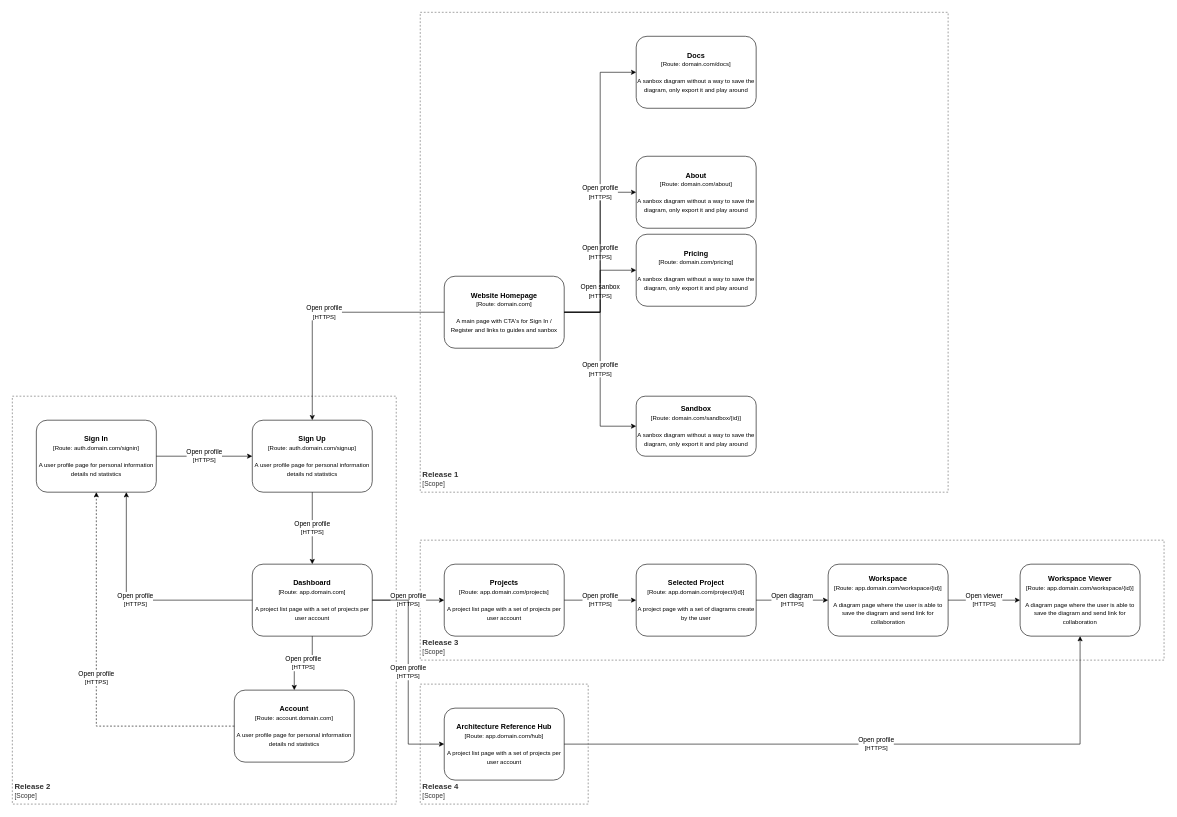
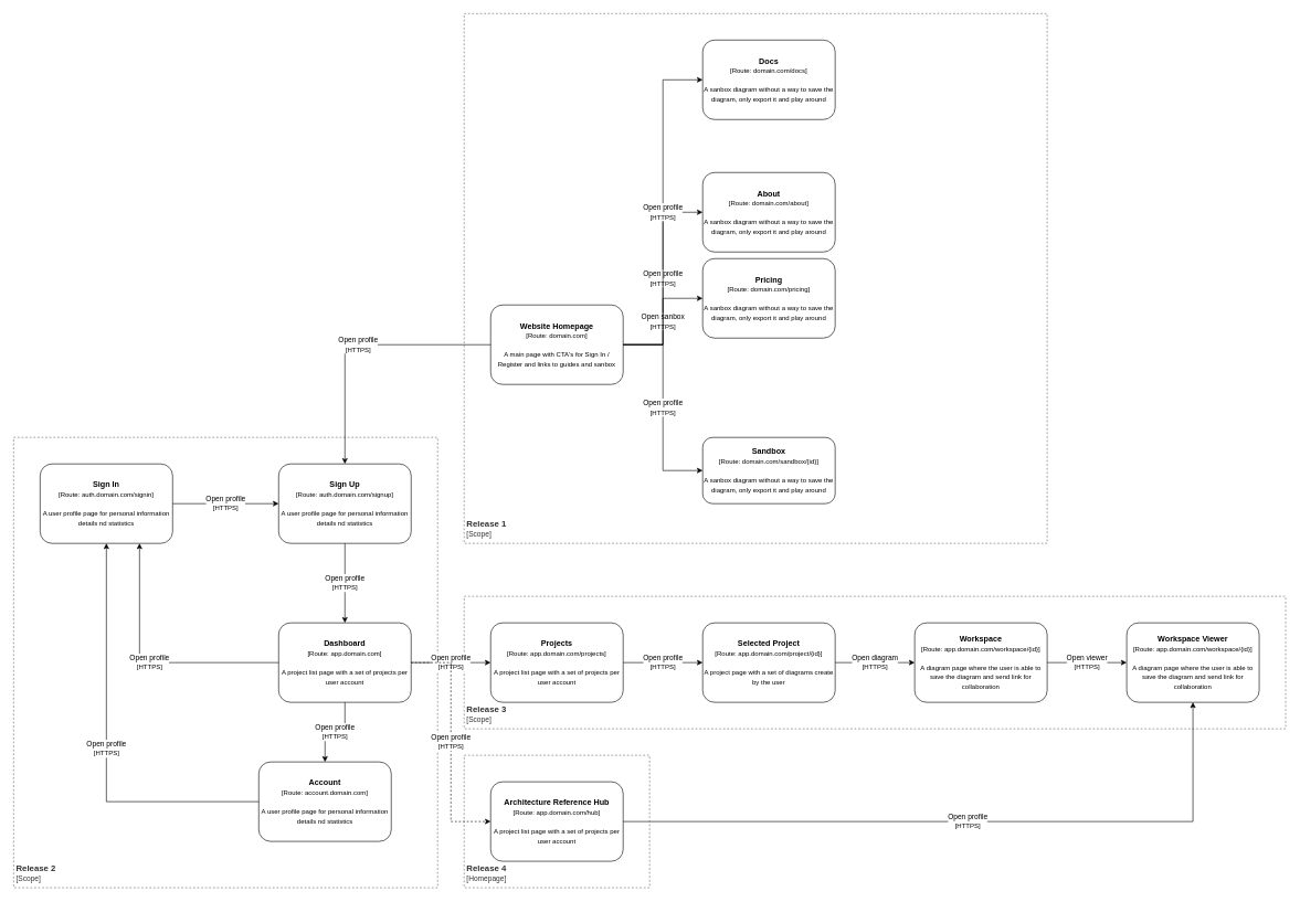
  <mxCell id="0" />
  <mxCell id="1" parent="0" />
  <mxCell id="2" value="&lt;b&gt;&lt;font style=&quot;font-size: 13px&quot;&gt;Release 2&lt;/font&gt;&lt;/b&gt;&lt;br style=&quot;font-size: 12px&quot;&gt;&lt;font style=&quot;font-size: 11px&quot;&gt;[Scope]&lt;/font&gt;" style="rounded=0;whiteSpace=wrap;html=1;dashed=1;verticalAlign=bottom;align=left;fontSize=12;fontColor=#333333;spacingBottom=4;spacingLeft=2;fillColor=none;strokeColor=#666666;" parent="1" vertex="1"><mxGeometry x="20" y="660" width="640" height="680" as="geometry" /></mxCell>
  <mxCell id="3" value="&lt;b&gt;&lt;font style=&quot;font-size: 13px&quot;&gt;Release 1&lt;/font&gt;&lt;/b&gt;&lt;br style=&quot;font-size: 12px&quot;&gt;&lt;font style=&quot;font-size: 11px&quot;&gt;[Scope]&lt;/font&gt;" style="rounded=0;whiteSpace=wrap;html=1;dashed=1;verticalAlign=bottom;align=left;fontSize=12;fontColor=#333333;spacingBottom=4;spacingLeft=2;fillColor=none;strokeColor=#666666;" parent="1" vertex="1"><mxGeometry x="700" y="20" width="880" height="800" as="geometry" /></mxCell>
  <mxCell id="4" value="&lt;b&gt;&lt;font style=&quot;font-size: 13px&quot;&gt;Release 3&lt;/font&gt;&lt;/b&gt;&lt;br style=&quot;font-size: 12px&quot;&gt;&lt;font style=&quot;font-size: 11px&quot;&gt;[Scope]&lt;/font&gt;" style="rounded=0;whiteSpace=wrap;html=1;dashed=1;verticalAlign=bottom;align=left;fontSize=12;fontColor=#333333;spacingBottom=4;spacingLeft=2;fillColor=none;strokeColor=#666666;" parent="1" vertex="1"><mxGeometry x="700" y="900" width="1240" height="200" as="geometry" /></mxCell>
  <mxCell id="5" value="&lt;b&gt;Website Homepage&lt;/b&gt;&lt;br&gt;&lt;font style=&quot;font-size: 10px&quot;&gt;[Route: domain.com]&lt;br&gt;&lt;br&gt;A main page with CTA's for Sign In / Register and links to guides and sanbox&lt;/font&gt;" style="rounded=1;whiteSpace=wrap;html=1;align=center;strokeColor=default;fillColor=default;comic=0;resizable=0;" parent="1" vertex="1"><mxGeometry x="740" y="460" width="200" height="120" as="geometry" /></mxCell>
  <mxCell id="6" value="&lt;b&gt;Pricing&lt;/b&gt;&lt;br&gt;&lt;font style=&quot;font-size: 10px&quot;&gt;[Route: domain.com/pricing]&lt;br&gt;&lt;br&gt;A sanbox diagram without a way to save the diagram, only export it and play around&lt;/font&gt;" style="rounded=1;whiteSpace=wrap;html=1;align=center;strokeColor=default;fillColor=default;comic=0;resizable=0;" parent="1" vertex="1"><mxGeometry x="1060" y="390" width="200" height="120" as="geometry" /></mxCell>
  <mxCell id="7" value="Open sanbox&lt;br&gt;&lt;font style=&quot;font-size: 10px&quot;&gt;[HTTPS]&lt;/font&gt;" style="endArrow=classic;html=1;edgeStyle=orthogonalEdgeStyle;rounded=0;flowAnimation=0;" parent="1" source="5" target="6" edge="1"><mxGeometry width="50" height="50" relative="1" as="geometry"><mxPoint x="950" y="810" as="sourcePoint" /><mxPoint x="1030" y="730" as="targetPoint" /></mxGeometry></mxCell>
  <mxCell id="8" value="&lt;b&gt;Workspace&lt;/b&gt;&lt;br&gt;&lt;font style=&quot;font-size: 10px&quot;&gt;[Route: app.domain.com/workspace/{id}]&lt;br&gt;&lt;br&gt;A diagram page where the user is able to save the diagram and send link for collaboration&lt;/font&gt;" style="rounded=1;whiteSpace=wrap;html=1;align=center;strokeColor=default;fillColor=default;comic=0;resizable=0;" parent="1" vertex="1"><mxGeometry x="1380" y="940" width="200" height="120" as="geometry" /></mxCell>
  <mxCell id="9" value="&lt;b&gt;Sign Up&lt;/b&gt;&lt;br&gt;&lt;font style=&quot;font-size: 10px&quot;&gt;[Route: auth.domain.com/signup]&lt;br&gt;&lt;br&gt;A user profile page for personal information details nd statistics&lt;/font&gt;" style="rounded=1;whiteSpace=wrap;html=1;align=center;strokeColor=default;fillColor=default;comic=0;resizable=0;" parent="1" vertex="1"><mxGeometry x="420" y="700" width="200" height="120" as="geometry" /></mxCell>
  <mxCell id="10" value="&lt;b&gt;Selected Project&lt;/b&gt;&lt;br&gt;&lt;font style=&quot;font-size: 10px&quot;&gt;[Route: app.domain.com/project/{id}]&lt;br&gt;&lt;br&gt;A project page with a set of diagrams create by the user&lt;/font&gt;" style="rounded=1;whiteSpace=wrap;html=1;align=center;strokeColor=default;fillColor=default;comic=0;resizable=0;" parent="1" vertex="1"><mxGeometry x="1060" y="940" width="200" height="120" as="geometry" /></mxCell>
  <mxCell id="11" value="&lt;b&gt;Projects&lt;/b&gt;&lt;br&gt;&lt;font style=&quot;font-size: 10px&quot;&gt;[Route: app.domain.com/projects]&lt;br&gt;&lt;br&gt;A project list page with a set of projects per user account&lt;/font&gt;" style="rounded=1;whiteSpace=wrap;html=1;align=center;strokeColor=default;fillColor=default;comic=0;resizable=0;" parent="1" vertex="1"><mxGeometry x="740" y="940" width="200" height="120" as="geometry" /></mxCell>
  <mxCell id="12" value="Open profile&lt;br&gt;&lt;font style=&quot;font-size: 10px&quot;&gt;[HTTPS]&lt;/font&gt;" style="endArrow=classic;html=1;edgeStyle=orthogonalEdgeStyle;rounded=0;flowAnimation=0;" parent="1" source="5" target="9" edge="1"><mxGeometry width="50" height="50" relative="1" as="geometry"><mxPoint x="1450" y="410" as="sourcePoint" /><mxPoint x="1455" y="530" as="targetPoint" /></mxGeometry></mxCell>
  <mxCell id="13" value="Open diagram&lt;br&gt;&lt;font style=&quot;font-size: 10px&quot;&gt;[HTTPS]&lt;/font&gt;" style="endArrow=classic;html=1;edgeStyle=orthogonalEdgeStyle;rounded=0;flowAnimation=0;" parent="1" source="10" target="8" edge="1"><mxGeometry width="50" height="50" relative="1" as="geometry"><mxPoint x="1550" y="200" as="sourcePoint" /><mxPoint x="1710" y="200" as="targetPoint" /></mxGeometry></mxCell>
  <mxCell id="14" value="Open profile&lt;br&gt;&lt;font style=&quot;font-size: 10px&quot;&gt;[HTTPS]&lt;/font&gt;" style="endArrow=classic;html=1;edgeStyle=orthogonalEdgeStyle;rounded=0;flowAnimation=0;" parent="1" source="9" target="19" edge="1"><mxGeometry width="50" height="50" relative="1" as="geometry"><mxPoint x="1470" y="410" as="sourcePoint" /><mxPoint x="1470" y="550" as="targetPoint" /></mxGeometry></mxCell>
  <mxCell id="15" value="Open profile&lt;br&gt;&lt;font style=&quot;font-size: 10px&quot;&gt;[HTTPS]&lt;/font&gt;" style="endArrow=classic;html=1;edgeStyle=orthogonalEdgeStyle;rounded=0;flowAnimation=0;entryX=0;entryY=0.5;entryDx=0;entryDy=0;" parent="1" source="5" target="30" edge="1"><mxGeometry width="50" height="50" relative="1" as="geometry"><mxPoint x="1470" y="610" as="sourcePoint" /><mxPoint x="1140" y="280" as="targetPoint" /></mxGeometry></mxCell>
  <mxCell id="16" value="Open profile&lt;br&gt;&lt;font style=&quot;font-size: 10px&quot;&gt;[HTTPS]&lt;/font&gt;" style="endArrow=classic;html=1;edgeStyle=orthogonalEdgeStyle;rounded=0;flowAnimation=0;" parent="1" source="11" target="10" edge="1"><mxGeometry width="50" height="50" relative="1" as="geometry"><mxPoint x="1310" y="450" as="sourcePoint" /><mxPoint x="1150" y="550" as="targetPoint" /></mxGeometry></mxCell>
  <mxCell id="17" value="&lt;b&gt;Workspace Viewer&lt;/b&gt;&lt;br&gt;&lt;font style=&quot;font-size: 10px&quot;&gt;[Route: app.domain.com/workspace/{id}]&lt;br&gt;&lt;br&gt;A diagram page where the user is able to save the diagram and send link for collaboration&lt;/font&gt;" style="rounded=1;whiteSpace=wrap;html=1;align=center;strokeColor=default;fillColor=default;comic=0;resizable=0;" parent="1" vertex="1"><mxGeometry x="1700" y="940" width="200" height="120" as="geometry" /></mxCell>
  <mxCell id="18" value="Open viewer&lt;br&gt;&lt;font style=&quot;font-size: 10px&quot;&gt;[HTTPS]&lt;/font&gt;" style="endArrow=classic;html=1;edgeStyle=orthogonalEdgeStyle;rounded=0;flowAnimation=0;" parent="1" source="8" target="17" edge="1"><mxGeometry width="50" height="50" relative="1" as="geometry"><mxPoint x="1270" y="810.048" as="sourcePoint" /><mxPoint x="1490" y="950" as="targetPoint" /></mxGeometry></mxCell>
  <mxCell id="19" value="&lt;b&gt;Dashboard&lt;/b&gt;&lt;br&gt;&lt;font style=&quot;font-size: 10px&quot;&gt;[Route: app.domain.com]&lt;br&gt;&lt;br&gt;A project list page with a set of projects per user account&lt;/font&gt;" style="rounded=1;whiteSpace=wrap;html=1;align=center;strokeColor=default;fillColor=default;comic=0;resizable=0;" parent="1" vertex="1"><mxGeometry x="420" y="940" width="200" height="120" as="geometry" /></mxCell>
  <mxCell id="20" value="Open profile&lt;br&gt;&lt;font style=&quot;font-size: 10px&quot;&gt;[HTTPS]&lt;/font&gt;" style="endArrow=classic;html=1;edgeStyle=orthogonalEdgeStyle;rounded=0;flowAnimation=0;" parent="1" source="19" target="11" edge="1"><mxGeometry width="50" height="50" relative="1" as="geometry"><mxPoint x="950" y="1010" as="sourcePoint" /><mxPoint x="1070" y="1010" as="targetPoint" /></mxGeometry></mxCell>
  <mxCell id="21" value="&lt;b&gt;Sign In&lt;/b&gt;&lt;br&gt;&lt;font style=&quot;font-size: 10px&quot;&gt;[Route: auth.domain.com/signin]&lt;br&gt;&lt;br&gt;A user profile page for personal information details nd statistics&lt;/font&gt;" style="rounded=1;whiteSpace=wrap;html=1;align=center;strokeColor=default;fillColor=default;comic=0;resizable=0;" parent="1" vertex="1"><mxGeometry x="60" y="700" width="200" height="120" as="geometry" /></mxCell>
  <mxCell id="22" value="Open profile&lt;br&gt;&lt;font style=&quot;font-size: 10px&quot;&gt;[HTTPS]&lt;/font&gt;" style="endArrow=classic;html=1;edgeStyle=orthogonalEdgeStyle;rounded=0;flowAnimation=0;" parent="1" source="21" target="9" edge="1"><mxGeometry width="50" height="50" relative="1" as="geometry"><mxPoint x="530" y="830" as="sourcePoint" /><mxPoint x="530" y="950" as="targetPoint" /></mxGeometry></mxCell>
  <mxCell id="23" value="&lt;b&gt;Account&lt;/b&gt;&lt;br&gt;&lt;font style=&quot;font-size: 10px&quot;&gt;[Route: account.domain.com]&lt;br&gt;&lt;br&gt;A user profile page for personal information details nd statistics&lt;/font&gt;" style="rounded=1;whiteSpace=wrap;html=1;align=center;strokeColor=default;fillColor=default;comic=0;resizable=0;" parent="1" vertex="1"><mxGeometry x="390" y="1150" width="200" height="120" as="geometry" /></mxCell>
  <mxCell id="24" value="Open profile&lt;br&gt;&lt;font style=&quot;font-size: 10px&quot;&gt;[HTTPS]&lt;/font&gt;" style="endArrow=classic;html=1;edgeStyle=orthogonalEdgeStyle;rounded=0;flowAnimation=0;" parent="1" source="19" target="23" edge="1"><mxGeometry width="50" height="50" relative="1" as="geometry"><mxPoint x="530" y="830" as="sourcePoint" /><mxPoint x="530" y="950" as="targetPoint" /></mxGeometry></mxCell>
- <mxCell id="25" value="Open profile&lt;br&gt;&lt;font style=&quot;font-size: 10px&quot;&gt;[HTTPS]&lt;/font&gt;" style="endArrow=classic;html=1;edgeStyle=orthogonalEdgeStyle;rounded=0;flowAnimation=0;dashed=1;" parent="1" source="23" target="21" edge="1"><mxGeometry width="50" height="50" relative="1" as="geometry"><mxPoint x="540" y="840" as="sourcePoint" /><mxPoint x="540" y="960" as="targetPoint" /></mxGeometry></mxCell>
+ <mxCell id="25" value="Open profile&lt;br&gt;&lt;font style=&quot;font-size: 10px&quot;&gt;[HTTPS]&lt;/font&gt;" style="endArrow=classic;html=1;edgeStyle=orthogonalEdgeStyle;rounded=0;flowAnimation=0;" parent="1" source="23" target="21" edge="1"><mxGeometry width="50" height="50" relative="1" as="geometry"><mxPoint x="540" y="840" as="sourcePoint" /><mxPoint x="540" y="960" as="targetPoint" /></mxGeometry></mxCell>
  <mxCell id="26" value="Open profile&lt;br&gt;&lt;font style=&quot;font-size: 10px&quot;&gt;[HTTPS]&lt;/font&gt;" style="endArrow=classic;html=1;edgeStyle=orthogonalEdgeStyle;rounded=0;flowAnimation=0;entryX=0.75;entryY=1;entryDx=0;entryDy=0;" parent="1" source="19" target="21" edge="1"><mxGeometry width="50" height="50" relative="1" as="geometry"><mxPoint x="550" y="850" as="sourcePoint" /><mxPoint x="550" y="970" as="targetPoint" /></mxGeometry></mxCell>
  <mxCell id="27" value="&lt;b&gt;Architecture Reference Hub&lt;/b&gt;&lt;br&gt;&lt;font style=&quot;font-size: 10px&quot;&gt;[Route: app.domain.com/hub]&lt;br&gt;&lt;br&gt;A project list page with a set of projects per user account&lt;/font&gt;" style="rounded=1;whiteSpace=wrap;html=1;align=center;strokeColor=default;fillColor=default;comic=0;resizable=0;" parent="1" vertex="1"><mxGeometry x="740" y="1180" width="200" height="120" as="geometry" /></mxCell>
- <mxCell id="28" value="Open profile&lt;br&gt;&lt;font style=&quot;font-size: 10px&quot;&gt;[HTTPS]&lt;/font&gt;" style="endArrow=classic;html=1;edgeStyle=orthogonalEdgeStyle;rounded=0;flowAnimation=0;entryX=0;entryY=0.5;entryDx=0;entryDy=0;" parent="1" source="19" target="27" edge="1"><mxGeometry width="50" height="50" relative="1" as="geometry"><mxPoint x="630" y="1010" as="sourcePoint" /><mxPoint x="750" y="1010" as="targetPoint" /></mxGeometry></mxCell>
+ <mxCell id="28" value="Open profile&lt;br&gt;&lt;font style=&quot;font-size: 10px&quot;&gt;[HTTPS]&lt;/font&gt;" style="endArrow=classic;html=1;edgeStyle=orthogonalEdgeStyle;rounded=0;flowAnimation=0;entryX=0;entryY=0.5;entryDx=0;entryDy=0;dashed=1;" parent="1" source="19" target="27" edge="1"><mxGeometry width="50" height="50" relative="1" as="geometry"><mxPoint x="630" y="1010" as="sourcePoint" /><mxPoint x="750" y="1010" as="targetPoint" /></mxGeometry></mxCell>
  <mxCell id="29" value="Open profile&lt;br&gt;&lt;font style=&quot;font-size: 10px&quot;&gt;[HTTPS]&lt;/font&gt;" style="endArrow=classic;html=1;edgeStyle=orthogonalEdgeStyle;rounded=0;flowAnimation=0;" parent="1" source="27" target="17" edge="1"><mxGeometry width="50" height="50" relative="1" as="geometry"><mxPoint x="630" y="1010" as="sourcePoint" /><mxPoint x="750" y="1250" as="targetPoint" /></mxGeometry></mxCell>
  <mxCell id="30" value="&lt;b&gt;About&lt;/b&gt;&lt;br&gt;&lt;font style=&quot;font-size: 10px&quot;&gt;[Route: domain.com/about]&lt;br&gt;&lt;br&gt;A sanbox diagram without a way to save the diagram, only export it and play around&lt;/font&gt;" style="rounded=1;whiteSpace=wrap;html=1;align=center;strokeColor=default;fillColor=default;comic=0;resizable=0;" parent="1" vertex="1"><mxGeometry x="1060" y="260" width="200" height="120" as="geometry" /></mxCell>
  <mxCell id="31" value="&lt;b&gt;Docs&lt;/b&gt;&lt;br&gt;&lt;font style=&quot;font-size: 10px&quot;&gt;[Route: domain.com/docs]&lt;br&gt;&lt;br&gt;A sanbox diagram without a way to save the diagram, only export it and play around&lt;/font&gt;" style="rounded=1;whiteSpace=wrap;html=1;align=center;strokeColor=default;fillColor=default;comic=0;resizable=0;" parent="1" vertex="1"><mxGeometry x="1060" y="60" width="200" height="120" as="geometry" /></mxCell>
  <mxCell id="32" value="&lt;b&gt;Sandbox&lt;/b&gt;&lt;br&gt;&lt;font style=&quot;font-size: 10px&quot;&gt;[Route: domain.com/sandbox/{id}]&lt;br&gt;&lt;br&gt;A sanbox diagram without a way to save the diagram, only export it and play around&lt;/font&gt;" style="rounded=1;whiteSpace=wrap;html=1;align=center;strokeColor=default;fillColor=default;comic=0;resizable=0;" parent="1" vertex="1"><mxGeometry x="1060" y="660" width="200" height="100" as="geometry" /></mxCell>
  <mxCell id="33" value="Open profile&lt;br&gt;&lt;font style=&quot;font-size: 10px&quot;&gt;[HTTPS]&lt;/font&gt;" style="endArrow=classic;html=1;edgeStyle=orthogonalEdgeStyle;rounded=0;flowAnimation=0;entryX=0;entryY=0.5;entryDx=0;entryDy=0;" parent="1" source="5" target="31" edge="1"><mxGeometry width="50" height="50" relative="1" as="geometry"><mxPoint x="950" y="530" as="sourcePoint" /><mxPoint x="1070" y="330" as="targetPoint" /></mxGeometry></mxCell>
  <mxCell id="34" value="Open profile&lt;br&gt;&lt;font style=&quot;font-size: 10px&quot;&gt;[HTTPS]&lt;/font&gt;" style="endArrow=classic;html=1;edgeStyle=orthogonalEdgeStyle;rounded=0;flowAnimation=0;entryX=0;entryY=0.5;entryDx=0;entryDy=0;" parent="1" source="5" target="32" edge="1"><mxGeometry width="50" height="50" relative="1" as="geometry"><mxPoint x="960" y="540" as="sourcePoint" /><mxPoint x="1080" y="340" as="targetPoint" /></mxGeometry></mxCell>
- <mxCell id="35" value="&lt;b&gt;&lt;font style=&quot;font-size: 13px&quot;&gt;Release 4&lt;/font&gt;&lt;/b&gt;&lt;br style=&quot;font-size: 12px&quot;&gt;&lt;font style=&quot;font-size: 11px&quot;&gt;[Scope]&lt;/font&gt;" style="rounded=0;whiteSpace=wrap;html=1;dashed=1;verticalAlign=bottom;align=left;fontSize=12;fontColor=#333333;spacingBottom=4;spacingLeft=2;fillColor=none;strokeColor=#666666;" parent="1" vertex="1"><mxGeometry x="700" y="1140" width="280" height="200" as="geometry" /></mxCell>
+ <mxCell id="35" value="&lt;b&gt;&lt;font style=&quot;font-size: 13px&quot;&gt;Release 4&lt;/font&gt;&lt;/b&gt;&lt;br style=&quot;font-size: 12px&quot;&gt;&lt;font style=&quot;font-size: 11px&quot;&gt;[Homepage]&lt;/font&gt;" style="rounded=0;whiteSpace=wrap;html=1;dashed=1;verticalAlign=bottom;align=left;fontSize=12;fontColor=#333333;spacingBottom=4;spacingLeft=2;fillColor=none;strokeColor=#666666;" parent="1" vertex="1"><mxGeometry x="700" y="1140" width="280" height="200" as="geometry" /></mxCell>
